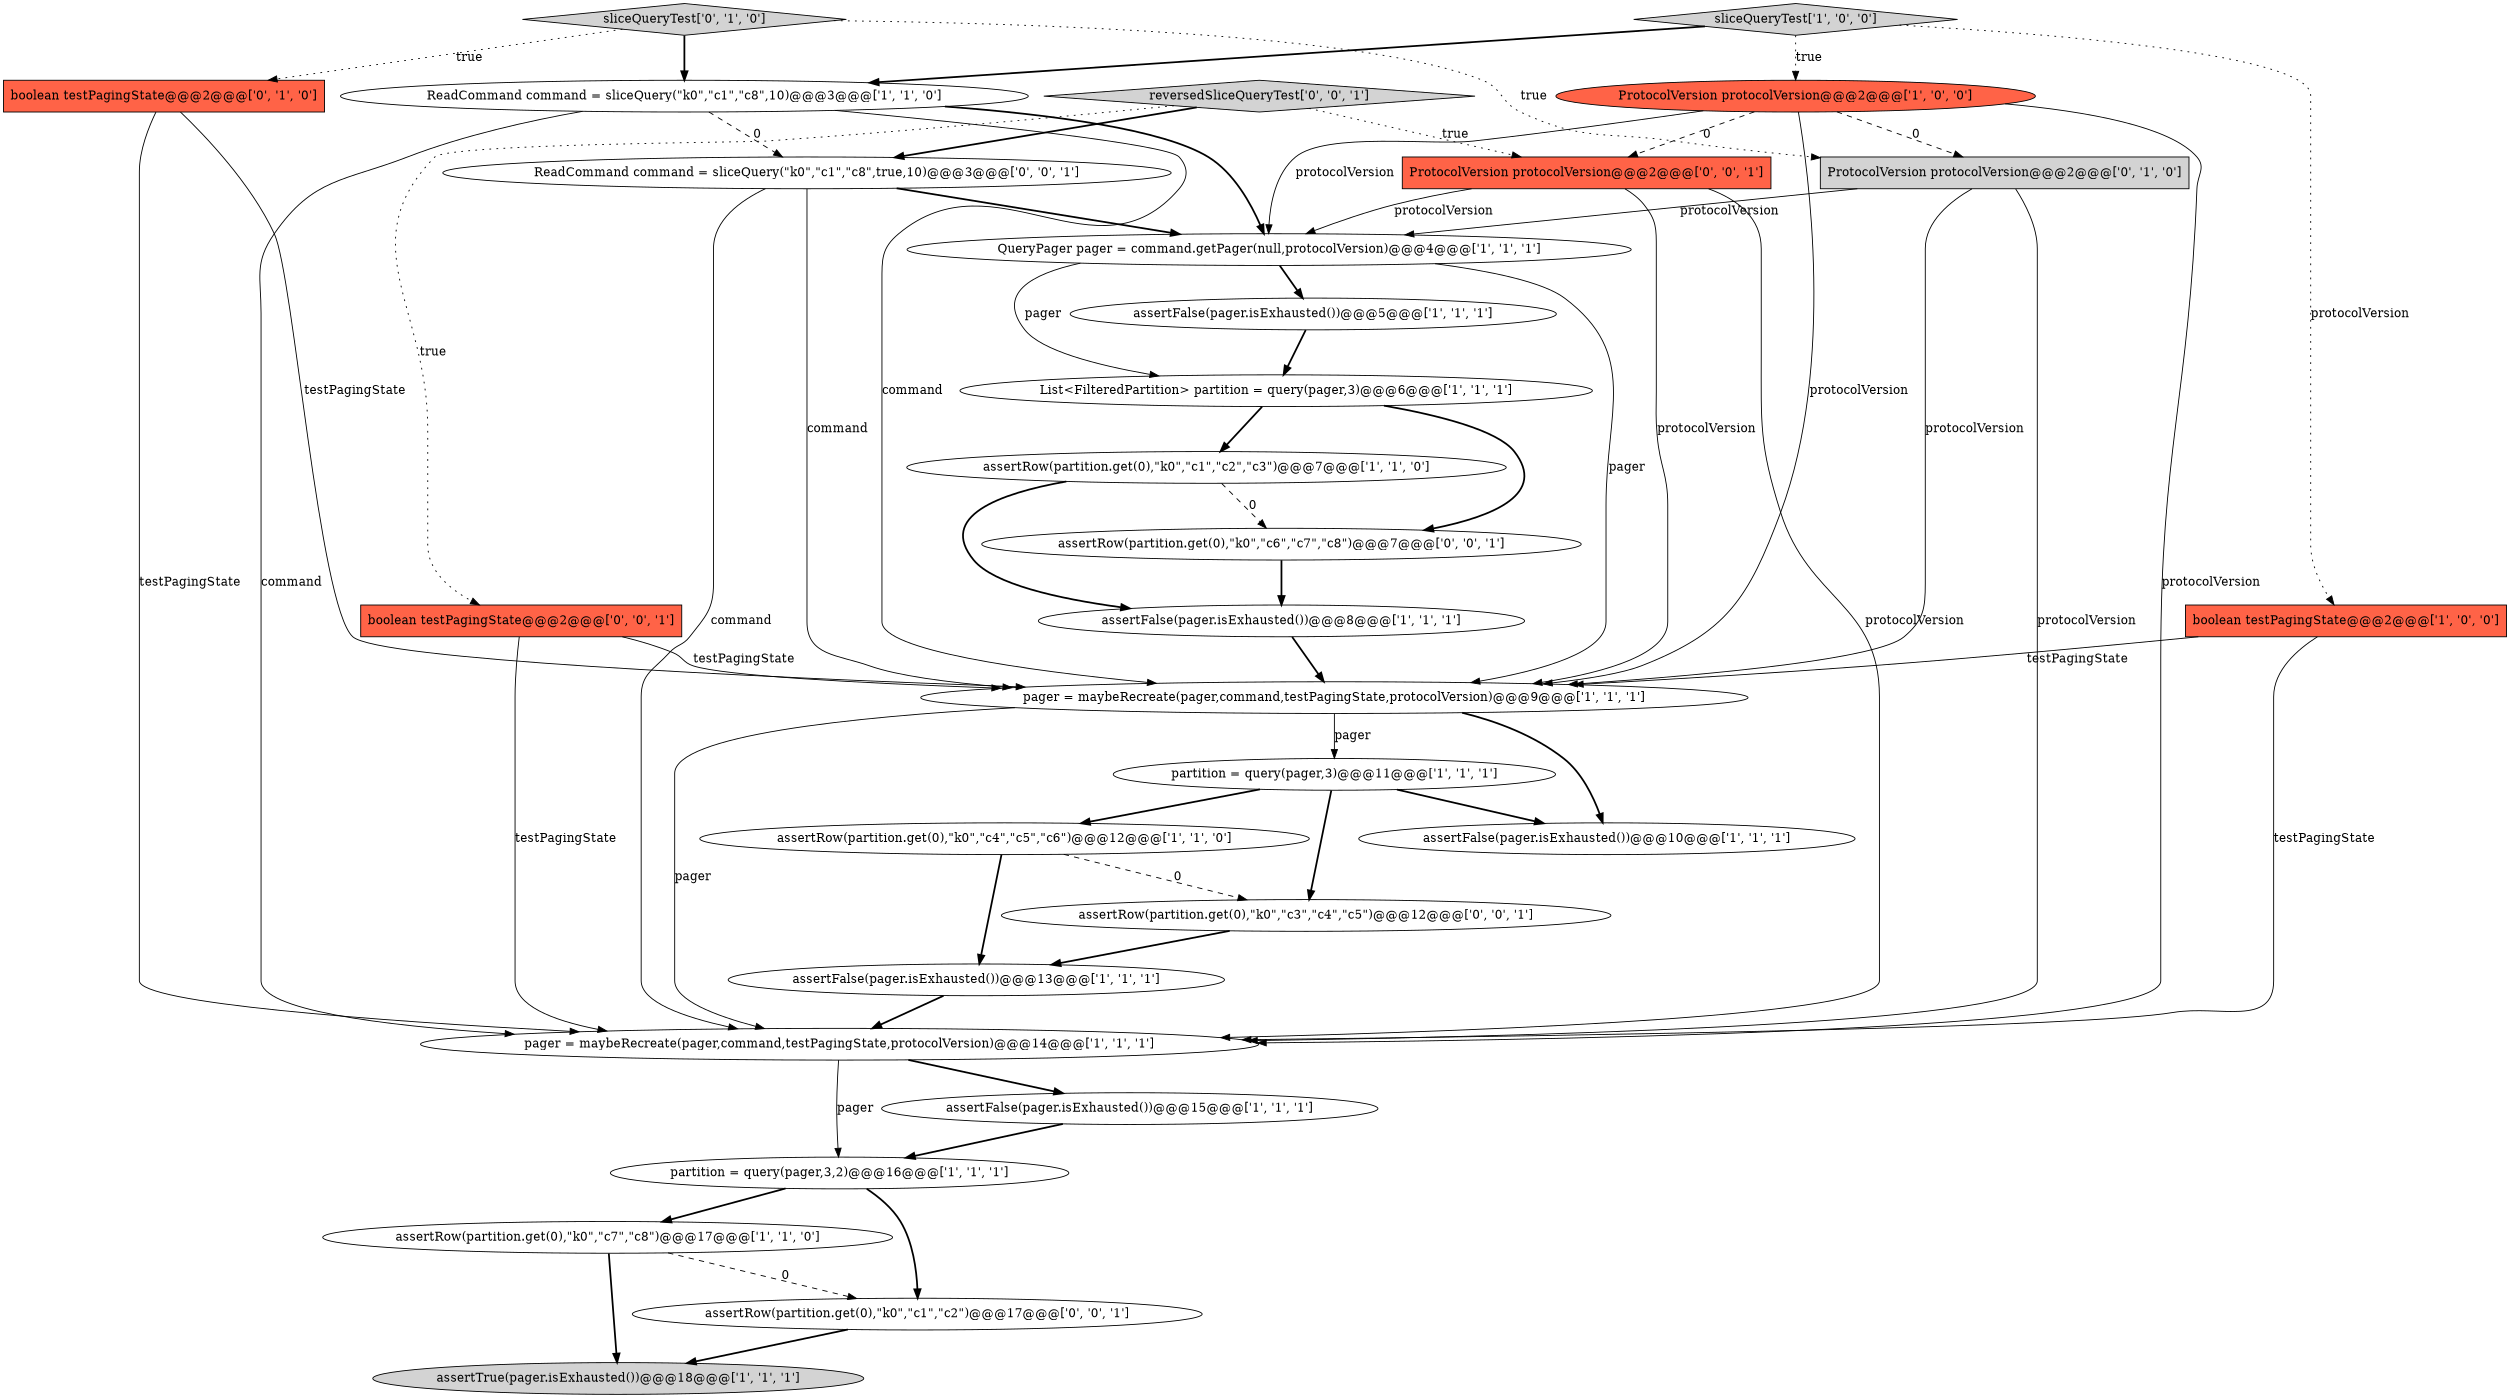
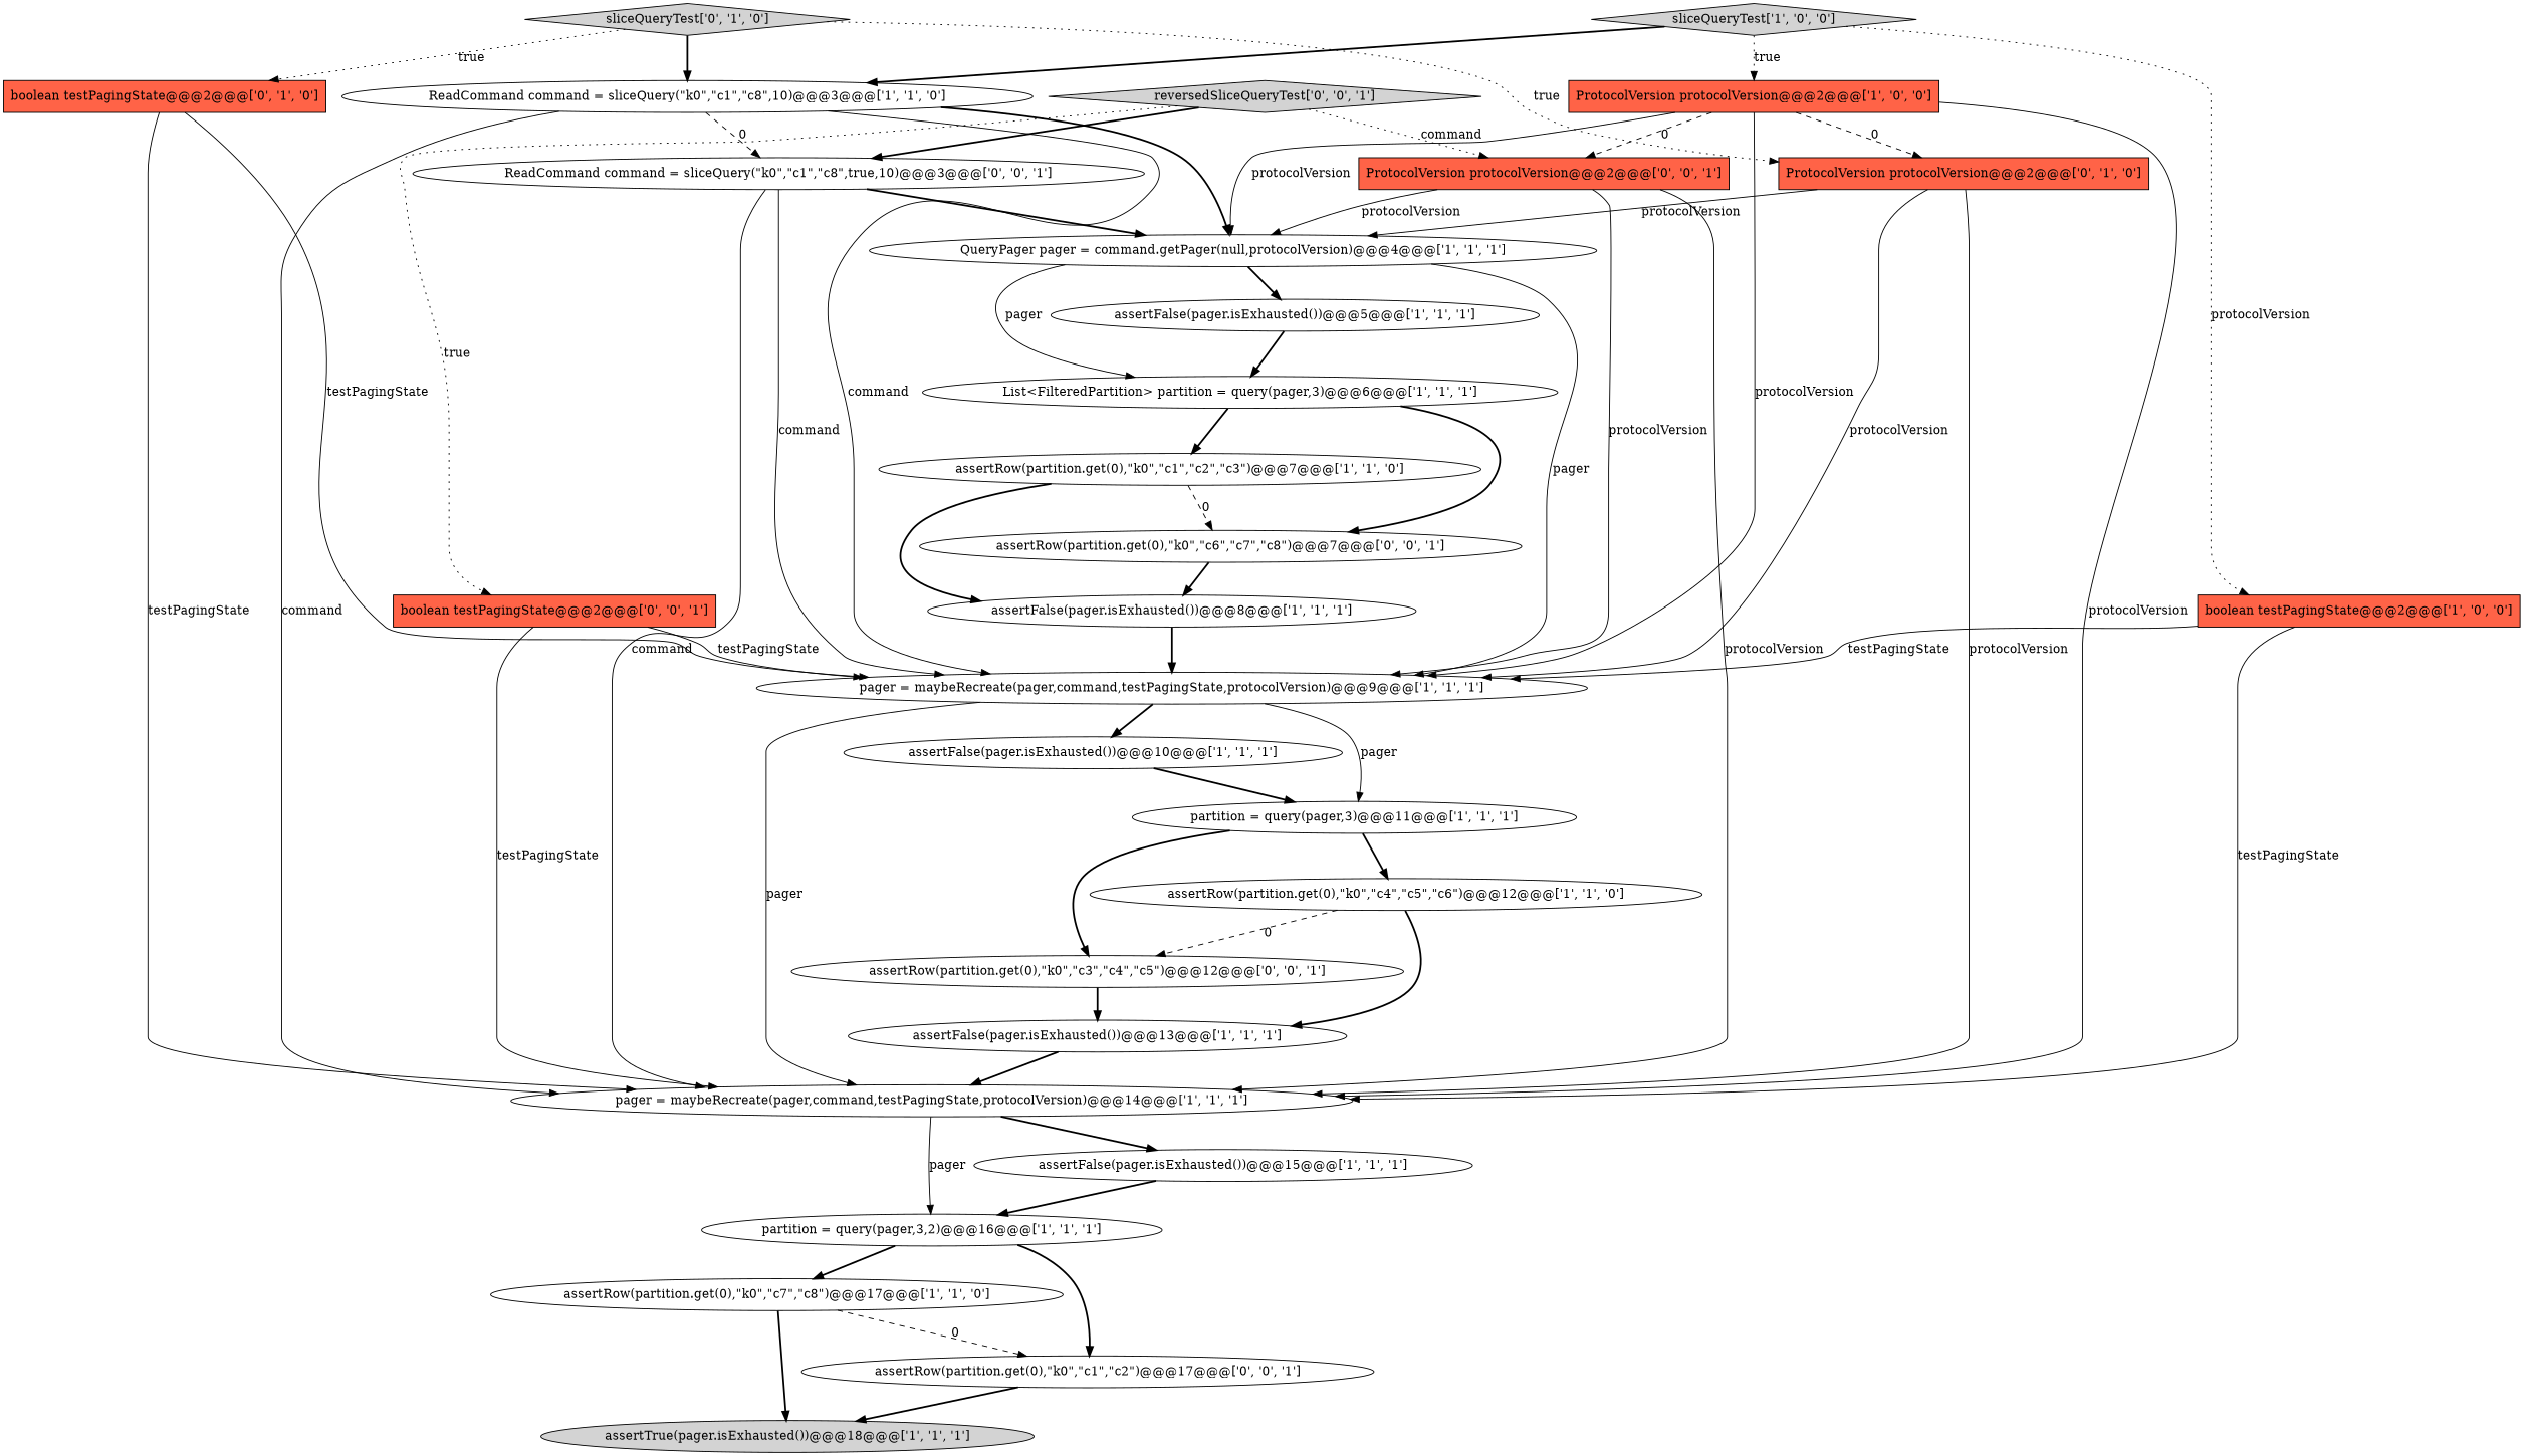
  digraph {
    node [fillcolor=white shape=ellipse style=filled]
    edge [style=bold]
    n1 [fillcolor=tomato label="boolean testPagingState@@@2@@@['0', '1', '0']" shape=box]
    n2 [label="pager = maybeRecreate(pager,command,testPagingState,protocolVersion)@@@9@@@['1', '1', '1']"]
    n3 [label="pager = maybeRecreate(pager,command,testPagingState,protocolVersion)@@@14@@@['1', '1', '1']"]
    n4 [label="partition = query(pager,3)@@@11@@@['1', '1', '1']"]
    n5 [label="assertFalse(pager.isExhausted())@@@10@@@['1', '1', '1']"]
    n6 [label="partition = query(pager,3,2)@@@16@@@['1', '1', '1']"]
    n7 [label="assertFalse(pager.isExhausted())@@@15@@@['1', '1', '1']"]
    n8 [label="assertRow(partition.get(0),\"k0\",\"c1\",\"c2\",\"c3\")@@@7@@@['1', '1', '0']"]
    n9 [label="assertRow(partition.get(0),\"k0\",\"c6\",\"c7\",\"c8\")@@@7@@@['0', '0', '1']"]
    n10 [label="assertFalse(pager.isExhausted())@@@8@@@['1', '1', '1']"]
-   n11 [fillcolor=tomato label="ProtocolVersion protocolVersion@@@2@@@['1', '0', '0']"]
+   n11 [fillcolor=tomato label="ProtocolVersion protocolVersion@@@2@@@['1', '0', '0']" shape=box]
    n12 [label="QueryPager pager = command.getPager(null,protocolVersion)@@@4@@@['1', '1', '1']"]
    n13 [fillcolor=tomato label="ProtocolVersion protocolVersion@@@2@@@['0', '0', '1']" shape=box]
-   n14 [fillcolor=lightgray label="ProtocolVersion protocolVersion@@@2@@@['0', '1', '0']" shape=box]
+   n14 [fillcolor=tomato label="ProtocolVersion protocolVersion@@@2@@@['0', '1', '0']" shape=box]
    n15 [label="List<FilteredPartition> partition = query(pager,3)@@@6@@@['1', '1', '1']"]
    n16 [label="assertFalse(pager.isExhausted())@@@5@@@['1', '1', '1']"]
    n17 [label="assertRow(partition.get(0),\"k0\",\"c3\",\"c4\",\"c5\")@@@12@@@['0', '0', '1']"]
    n18 [label="assertFalse(pager.isExhausted())@@@13@@@['1', '1', '1']"]
    n19 [label="assertRow(partition.get(0),\"k0\",\"c4\",\"c5\",\"c6\")@@@12@@@['1', '1', '0']"]
    n20 [label="ReadCommand command = sliceQuery(\"k0\",\"c1\",\"c8\",10)@@@3@@@['1', '1', '0']"]
    n21 [label="ReadCommand command = sliceQuery(\"k0\",\"c1\",\"c8\",true,10)@@@3@@@['0', '0', '1']"]
    n22 [label="assertRow(partition.get(0),\"k0\",\"c7\",\"c8\")@@@17@@@['1', '1', '0']"]
    n23 [label="assertRow(partition.get(0),\"k0\",\"c1\",\"c2\")@@@17@@@['0', '0', '1']"]
    n24 [fillcolor=lightgray label="assertTrue(pager.isExhausted())@@@18@@@['1', '1', '1']"]
    n25 [fillcolor=lightgray label="reversedSliceQueryTest['0', '0', '1']" shape=diamond]
    n26 [fillcolor=tomato label="boolean testPagingState@@@2@@@['0', '0', '1']" shape=box]
    n27 [fillcolor=tomato label="boolean testPagingState@@@2@@@['1', '0', '0']" shape=box]
    n28 [fillcolor=lightgray label="sliceQueryTest['1', '0', '0']" shape=diamond]
    n29 [fillcolor=lightgray label="sliceQueryTest['0', '1', '0']" shape=diamond]
    n1 -> n2 [label=testPagingState style=solid]
    n1 -> n3 [label=testPagingState style=solid]
    n2 -> n3 [label=pager style=solid]
    n2 -> n4 [label=pager style=solid]
    n2 -> n5
    n3 -> n6 [label=pager style=solid]
    n3 -> n7
    n4 -> n17
    n4 -> n19
-   n4 -> n5
+   n5 -> n4
    n6 -> n22
    n6 -> n23
    n7 -> n6
    n8 -> n9 [label=0 style=dashed]
    n8 -> n10
    n9 -> n10
    n10 -> n2
    n11 -> n2 [label=protocolVersion style=solid]
    n11 -> n3 [label=protocolVersion style=solid]
    n11 -> n12 [label=protocolVersion style=solid]
    n11 -> n13 [label=0 style=dashed]
    n11 -> n14 [label=0 style=dashed]
    n12 -> n2 [label=pager style=solid]
    n12 -> n15 [label=pager style=solid]
    n12 -> n16
    n13 -> n2 [label=protocolVersion style=solid]
    n13 -> n3 [label=protocolVersion style=solid]
    n13 -> n12 [label=protocolVersion style=solid]
    n14 -> n2 [label=protocolVersion style=solid]
    n14 -> n3 [label=protocolVersion style=solid]
    n14 -> n12 [label=protocolVersion style=solid]
    n15 -> n8
    n15 -> n9
    n16 -> n15
    n17 -> n18
    n18 -> n3
    n19 -> n17 [label=0 style=dashed]
    n19 -> n18
    n20 -> n2 [label=command style=solid]
    n20 -> n3 [label=command style=solid]
    n20 -> n12
    n20 -> n21 [label=0 style=dashed]
    n21 -> n2 [label=command style=solid]
    n21 -> n3 [label=command style=solid]
    n21 -> n12
    n22 -> n23 [label=0 style=dashed]
    n22 -> n24
    n23 -> n24
-   n25 -> n13 [label=true style=dotted]
+   n25 -> n13 [label=command style=dotted]
    n25 -> n21
    n25 -> n26 [label=true style=dotted]
    n26 -> n2 [label=testPagingState style=solid]
    n26 -> n3 [label=testPagingState style=solid]
    n27 -> n2 [label=testPagingState style=solid]
    n27 -> n3 [label=testPagingState style=solid]
    n28 -> n11 [label=true style=dotted]
    n28 -> n20
    n28 -> n27 [label=protocolVersion style=dotted]
    n29 -> n1 [label=true style=dotted]
    n29 -> n14 [label=true style=dotted]
    n29 -> n20
  }
